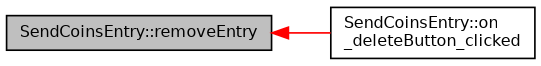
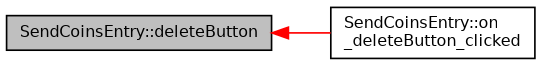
  digraph {
    rankdir=LR
    node [color=black fontname=Helvetica fontsize=10 shape=record style=filled]
-   n1 [fillcolor=grey75 fontcolor=black height=0.2 label="SendCoinsEntry::removeEntry" width=0.4]
+   n1 [fillcolor=grey75 fontcolor=black height=0.2 label="SendCoinsEntry::deleteButton" width=0.4]
    n2 [fillcolor=white height=0.2 label="SendCoinsEntry::on\l_deleteButton_clicked" width=0.4]
    n1 -> n2 [color=red dir=back fontname=Helvetica fontsize=10 labelfontname=Helvetica labelfontsize=10 style=solid]
  }
